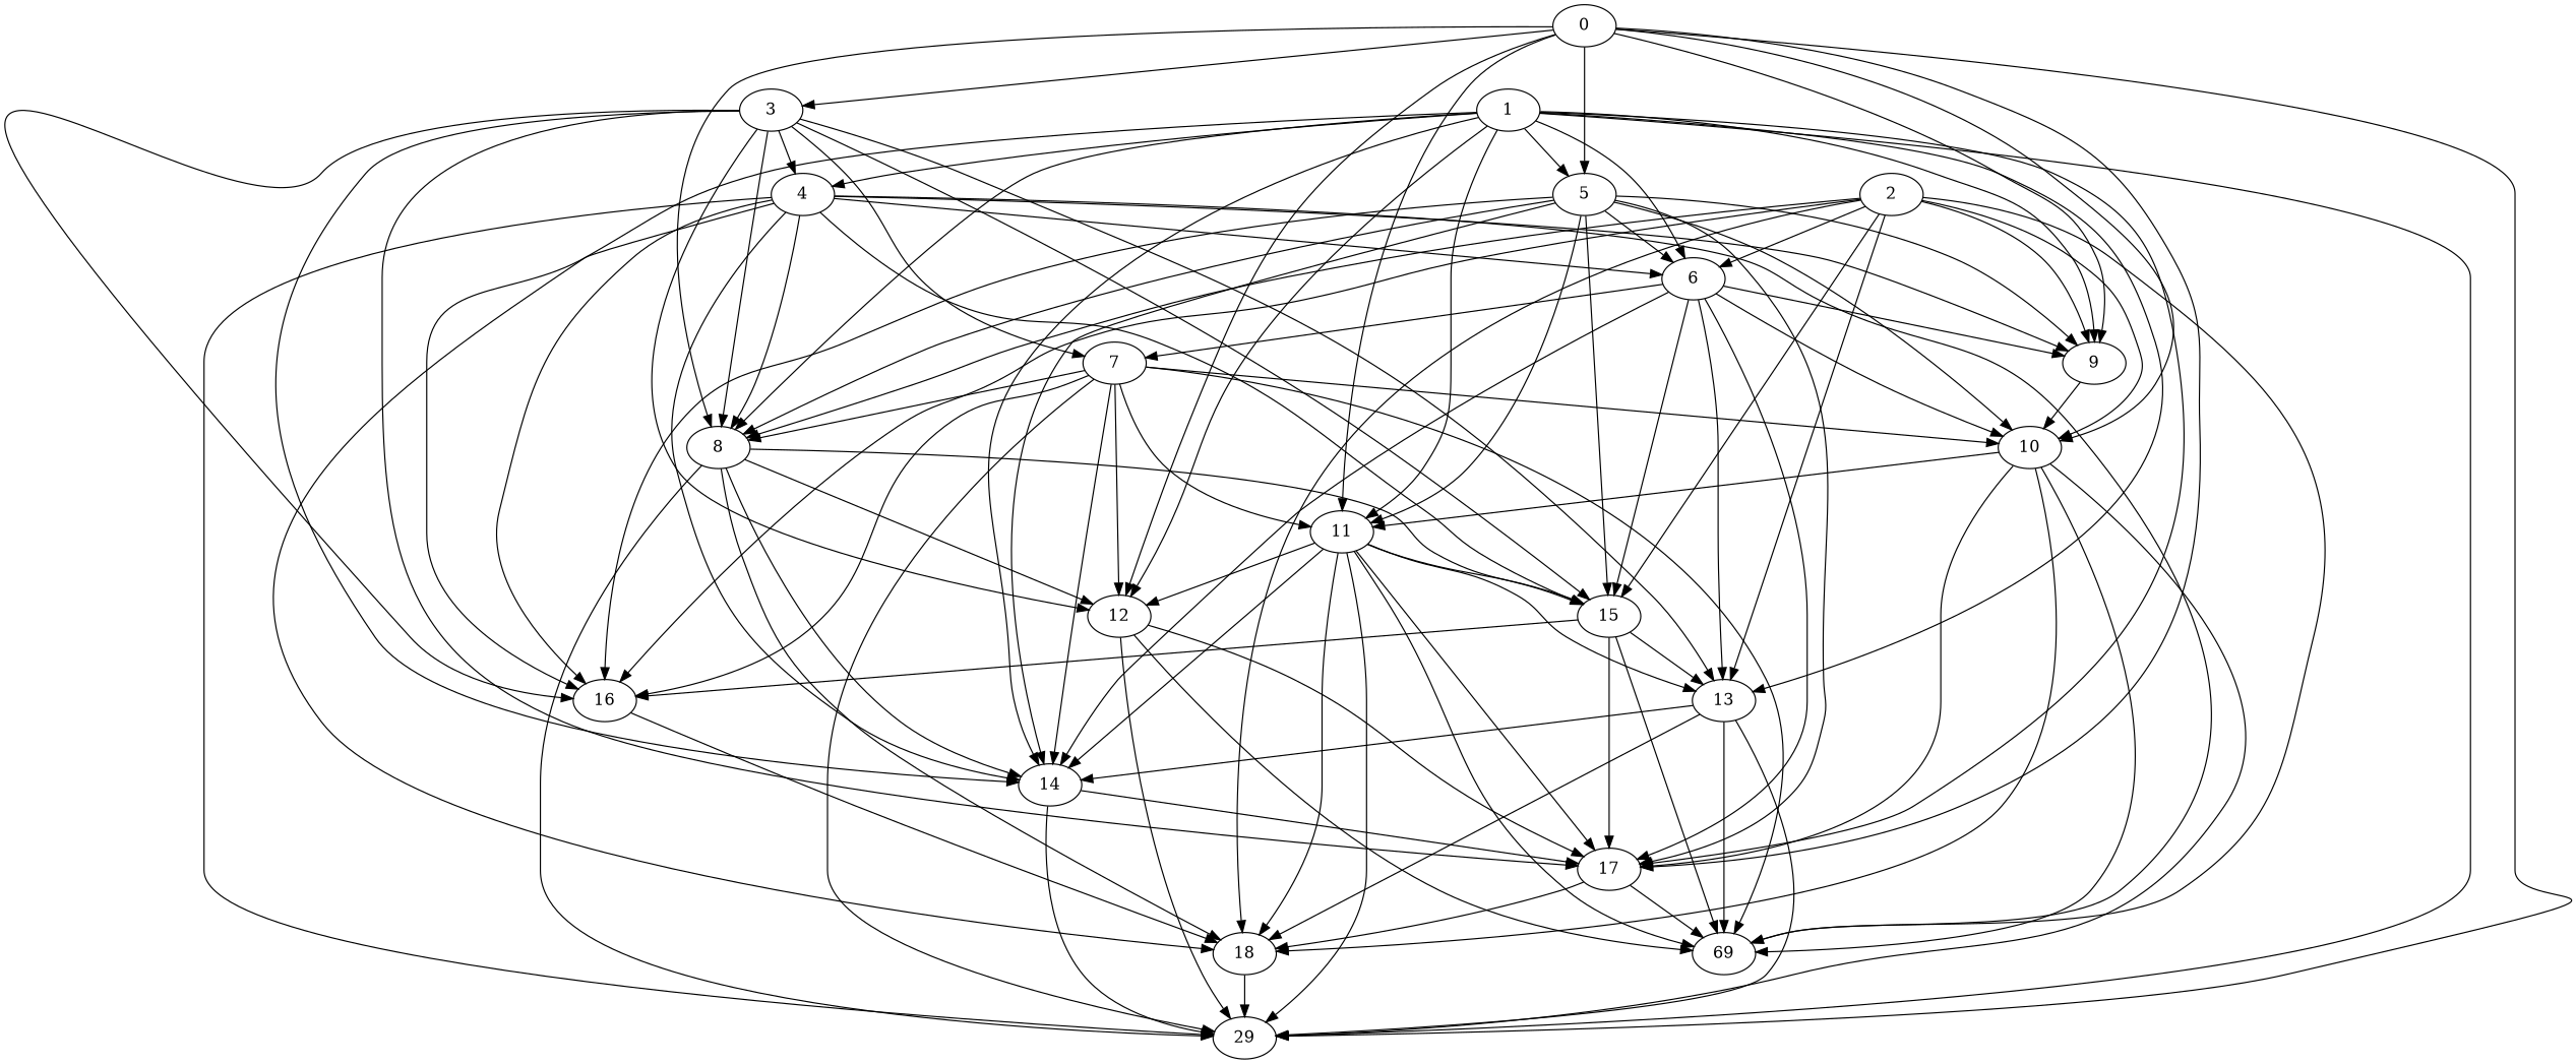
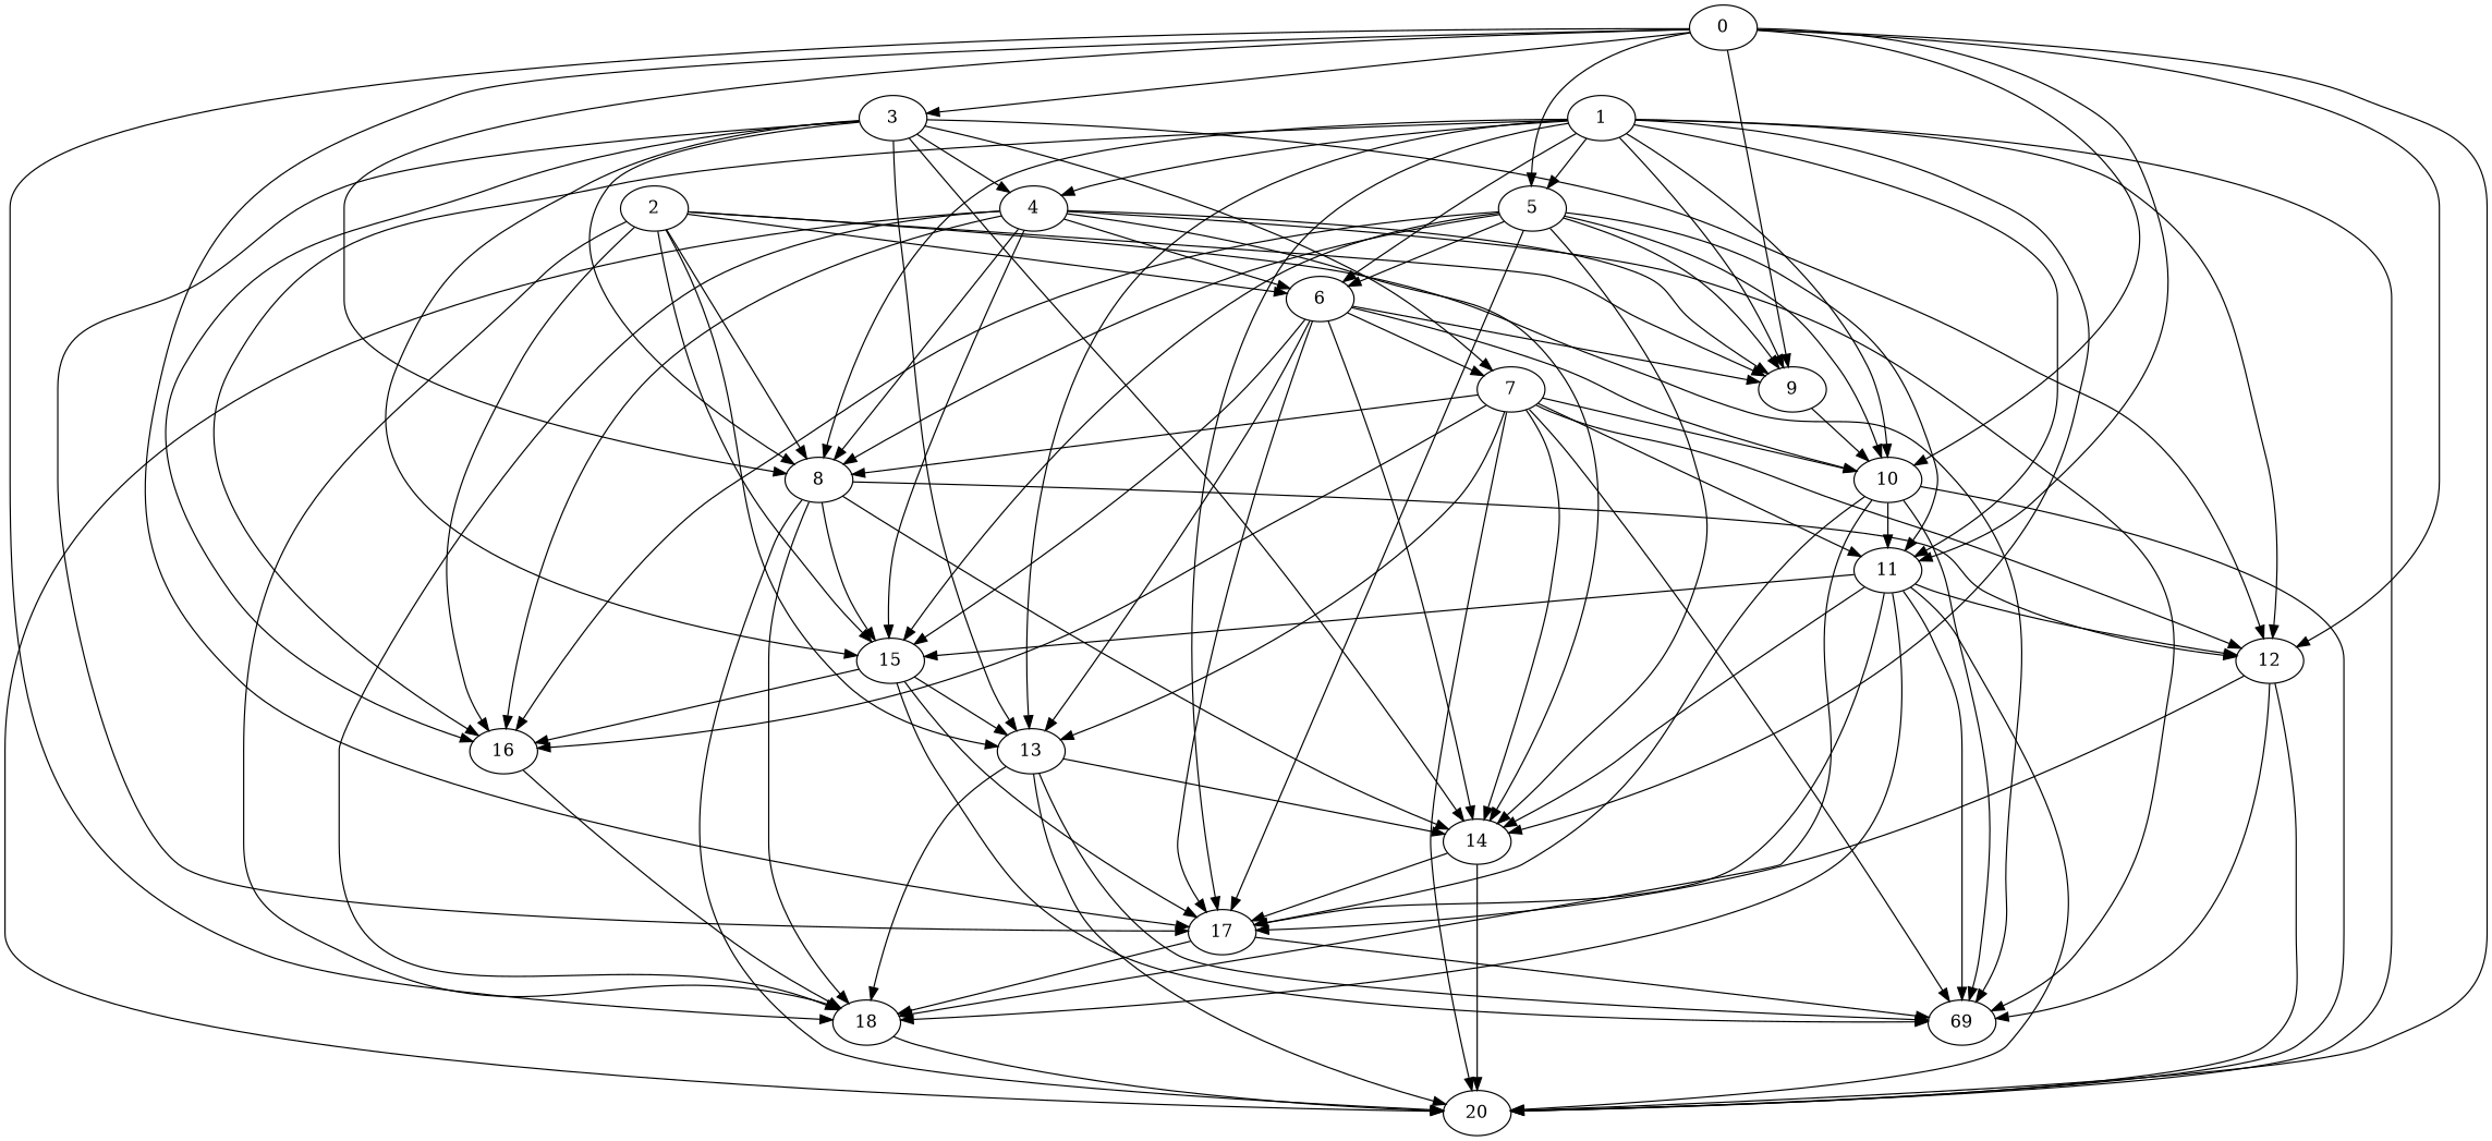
  digraph {
    "Duplicate states"=0
    GraphType=Random
    "Max states in OPEN"=0
    Modes="120000ms; topo-ordered tasks, ; Pruning: task equivalence, fixed order ready list, ; F-value: ; Optimisation: best schedule length (SL) optimisation on equal, "
    NumberOfTasks=21
    "Pruned using list schedule length"=176603
    "States removed from OPEN"=0
    TargetSystem="Homogeneous-2"
    "Time to schedule (ms)"=1912
    "Total idle time"=90
    "Total schedule length"=132
    "Total sequential time"=147
    "Total states created"=796390
    node [Processor=0 "Start time"=0 Weight=9]
    edge [Weight=21]
    0 ["Finish time"=9]
    3 ["Finish time"=19 "Start time"=9 Weight=10]
    5 ["Finish time"=35 "Start time"=28 Weight=7]
    9 ["Finish time"=48 "Start time"=45 Weight=3]
    10 ["Finish time"=70 "Start time"=61]
    11 ["Finish time"=75 "Start time"=70 Weight=5]
    8 ["Finish time"=61 "Start time"=57 Weight=4]
    12 ["Finish time"=104 "Start time"=94 Weight=10]
    17 ["Finish time"=113 "Start time"=104]
    18 ["Finish time"=127 "Start time"=119 Weight=8]
-   20 ["Finish time"=132 "Start time"=127 Weight=5 label=29]
+   20 ["Finish time"=132 "Start time"=127 Weight=5]
    4 ["Finish time"=28 "Start time"=19]
    7 ["Finish time"=57 "Start time"=48]
    13 ["Finish time"=82 "Start time"=75 Weight=7]
    15 ["Finish time"=92 "Start time"=82 Weight=10]
    14 ["Finish time"=94 "Start time"=92 Weight=2]
    16 ["Finish time"=105 Processor=1 "Start time"=97 Weight=8]
    6 ["Finish time"=45 "Start time"=35 Weight=10]
    n19 ["Finish time"=115 "Start time"=113 Weight=2 label=69]
    1 ["Finish time"=2 Processor=1 Weight=2]
    2 ["Finish time"=11 Processor=1 "Start time"=2]
    0 -> 3 [Weight=18]
    0 -> 5 [Weight=14]
    0 -> 9 [Weight=5]
    0 -> 10 [Weight=12]
    0 -> 11 [Weight=23]
    0 -> 8 [Weight=9]
    0 -> 12 [Weight=9]
    0 -> 17 [Weight=12]
+   0 -> 18 [Weight=18]
    0 -> 20
    3 -> 8 [Weight=16]
    3 -> 12 [Weight=9]
    3 -> 17 [Weight=14]
    3 -> 4
    3 -> 7 [Weight=7]
    3 -> 13 [Weight=14]
    3 -> 15 [Weight=7]
    3 -> 14
    3 -> 16 [Weight=5]
    5 -> 9
    5 -> 10 [Weight=16]
    5 -> 11 [Weight=5]
    5 -> 8 [Weight=14]
    5 -> 17 [Weight=7]
    5 -> 15 [Weight=5]
    5 -> 14
    5 -> 16 [Weight=9]
    5 -> 6 [Weight=14]
    9 -> 10
    10 -> 11 [Weight=23]
    10 -> 17 [Weight=7]
    10 -> 18 [Weight=14]
    10 -> 20 [Weight=16]
    10 -> n19
    11 -> 12
    11 -> 17 [Weight=23]
    11 -> 18 [Weight=16]
    11 -> 20 [Weight=9]
-   11 -> 13 [Weight=16]
+   7 -> 13 [Weight=16]
    11 -> 15 [Weight=12]
    11 -> 14 [Weight=5]
    11 -> n19 [Weight=12]
    8 -> 12 [Weight=16]
    8 -> 18 [Weight=18]
    8 -> 20 [Weight=7]
    8 -> 15 [Weight=16]
    8 -> 14
    12 -> 17 [Weight=14]
    12 -> 20 [Weight=23]
    12 -> n19 [Weight=5]
    17 -> 18 [Weight=18]
    17 -> n19
    18 -> 20 [Weight=9]
    4 -> 9 [Weight=9]
    4 -> 8 [Weight=12]
    4 -> 18 [Weight=5]
    4 -> 20 [Weight=16]
    4 -> 15 [Weight=14]
    4 -> 14 [Weight=9]
    4 -> 16 [Weight=5]
    4 -> 6 [Weight=9]
    4 -> n19 [Weight=7]
    7 -> 10 [Weight=16]
    7 -> 11
    7 -> 8
    7 -> 12 [Weight=5]
    7 -> 20 [Weight=14]
    7 -> 14 [Weight=12]
    7 -> 16 [Weight=16]
    7 -> n19 [Weight=16]
    13 -> 18
    13 -> 20
    13 -> 14 [Weight=7]
    13 -> n19 [Weight=23]
    15 -> 17
    15 -> 13 [Weight=14]
    15 -> 16 [Weight=5]
    15 -> n19 [Weight=12]
    14 -> 17
    14 -> 20 [Weight=9]
    16 -> 18 [Weight=14]
    6 -> 9 [Weight=7]
    6 -> 10 [Weight=7]
    6 -> 17
    6 -> 7 [Weight=16]
    6 -> 13 [Weight=5]
    6 -> 15 [Weight=7]
    6 -> 14 [Weight=5]
    1 -> 5 [Weight=18]
    1 -> 9 [Weight=7]
    1 -> 11 [Weight=12]
    1 -> 8 [Weight=16]
    1 -> 12 [Weight=23]
    1 -> 17 [Weight=12]
    1 -> 20
    1 -> 4 [Weight=9]
    1 -> 13 [Weight=18]
    1 -> 14 [Weight=14]
    1 -> 16 [Weight=9]
    1 -> 6
    2 -> 9 [Weight=7]
-   2 -> 10 [Weight=9]
+   1 -> 10 [Weight=9]
    2 -> 8 [Weight=14]
    2 -> 18
    2 -> 13 [Weight=7]
    2 -> 15 [Weight=7]
    2 -> 16 [Weight=12]
    2 -> 6 [Weight=12]
    2 -> n19
  }
